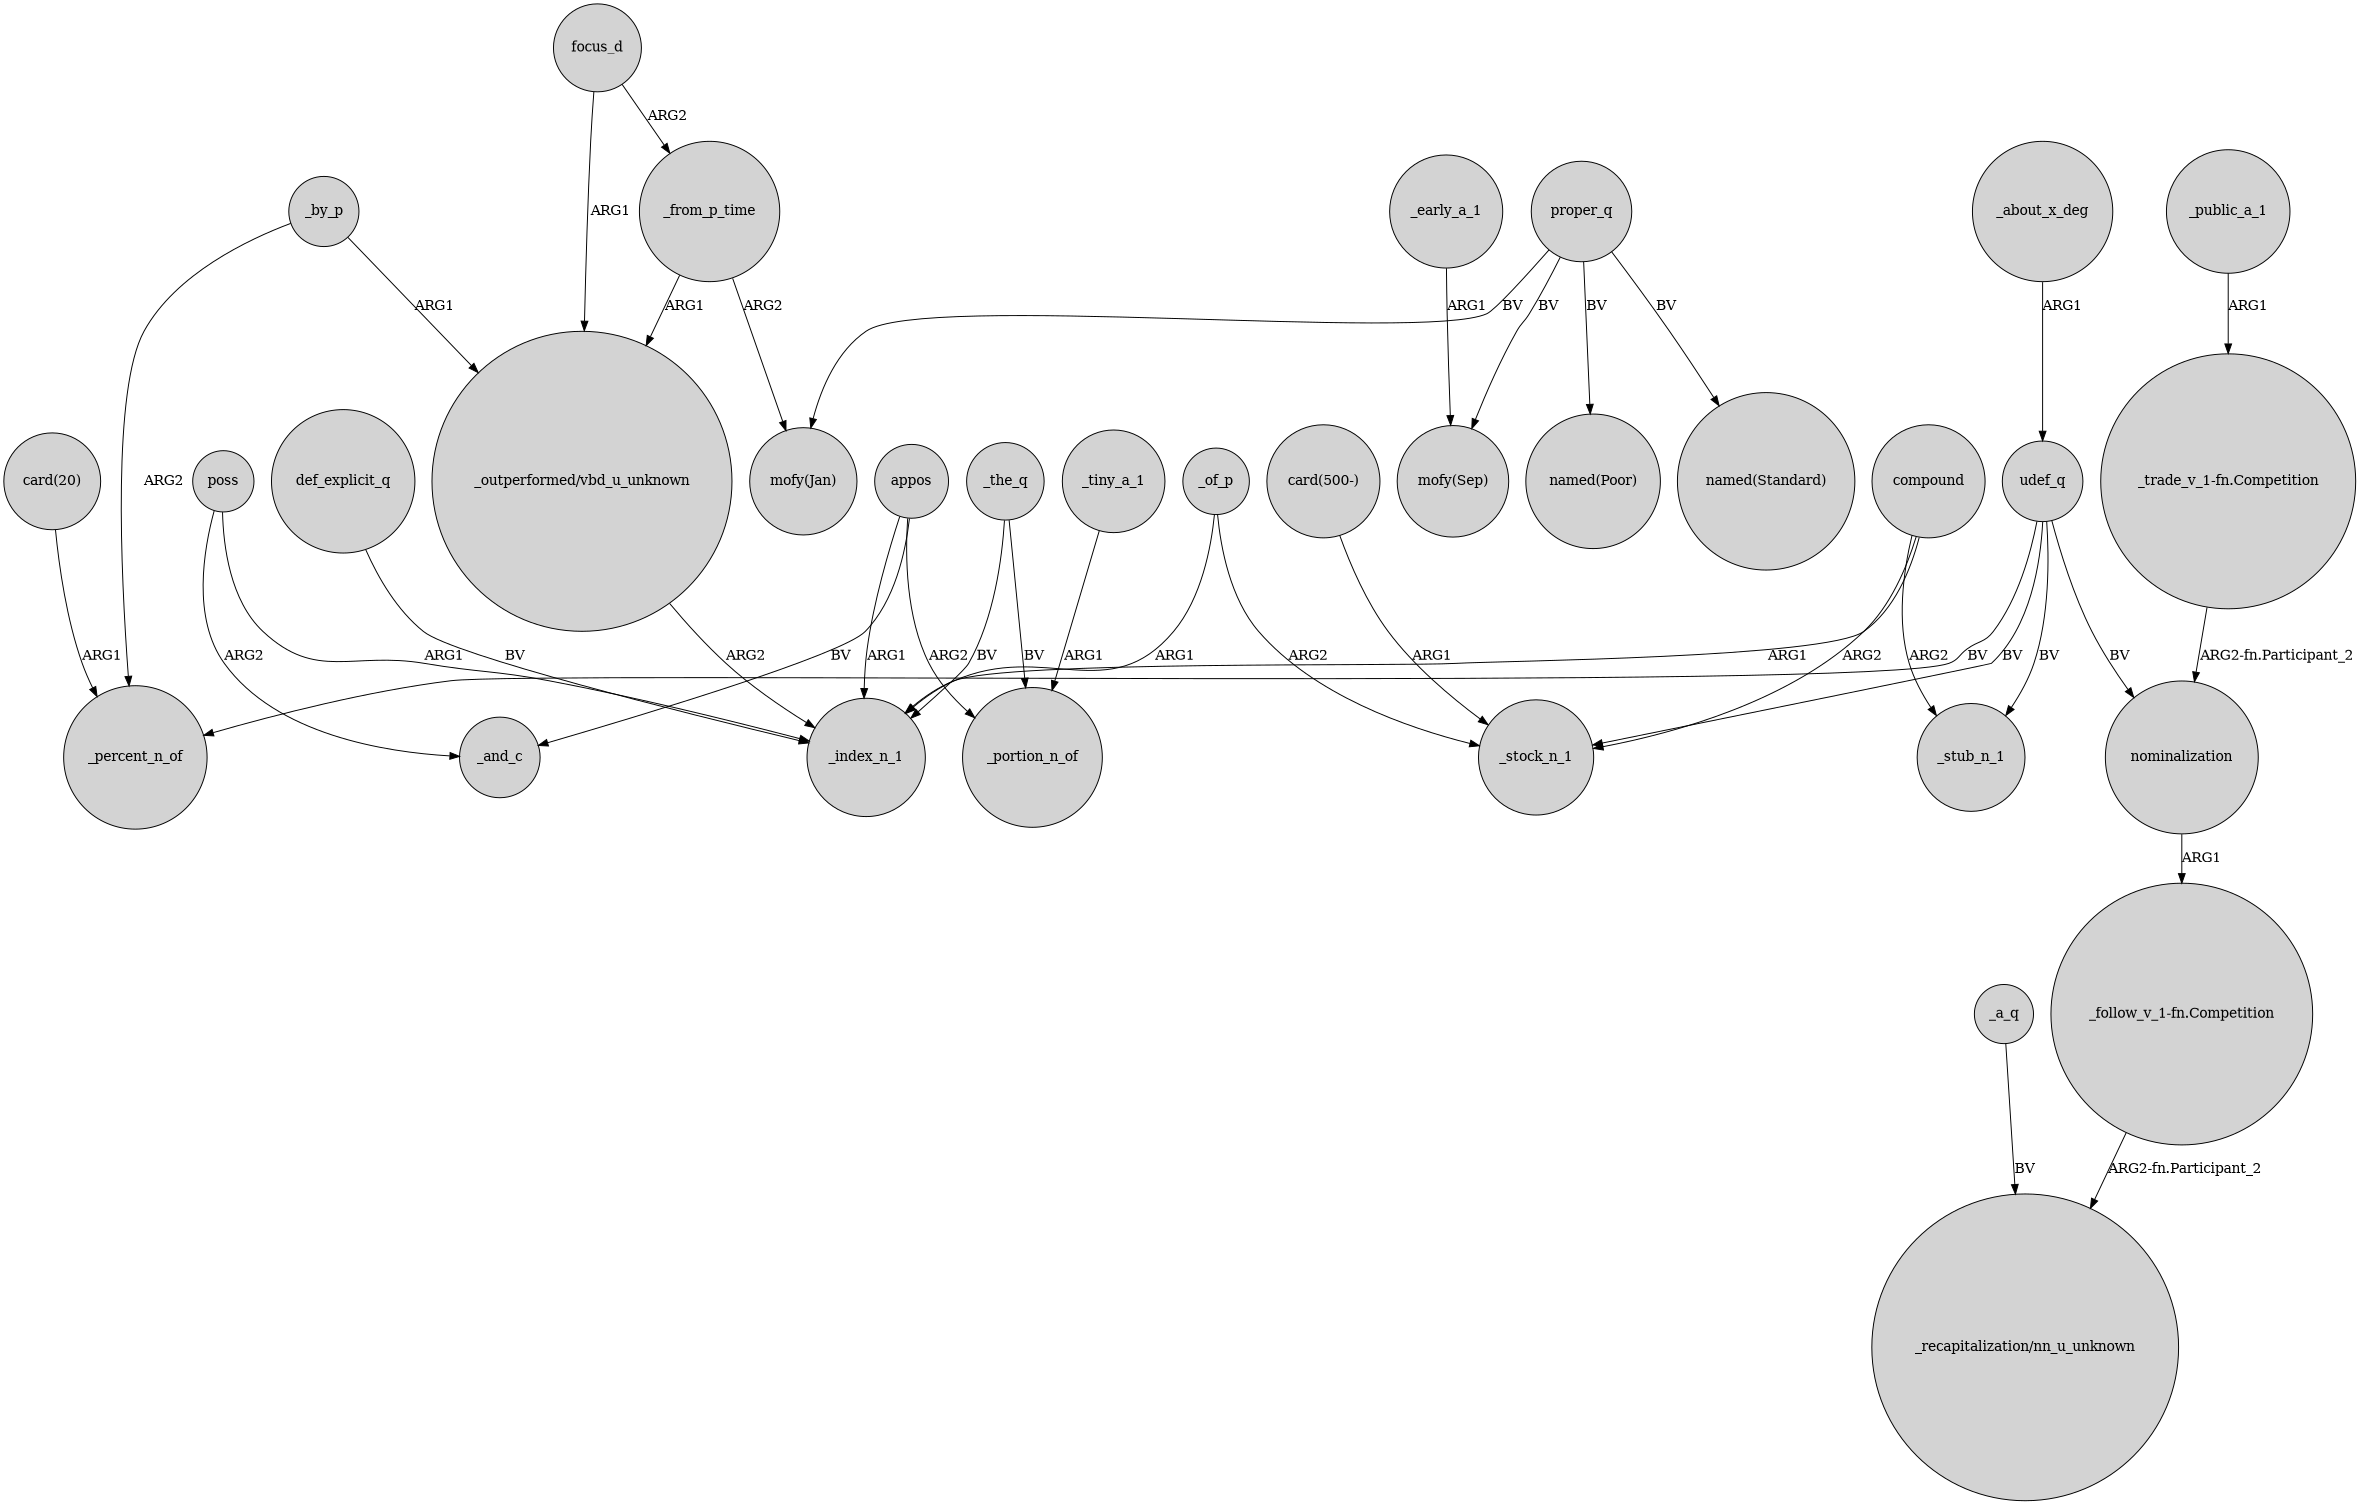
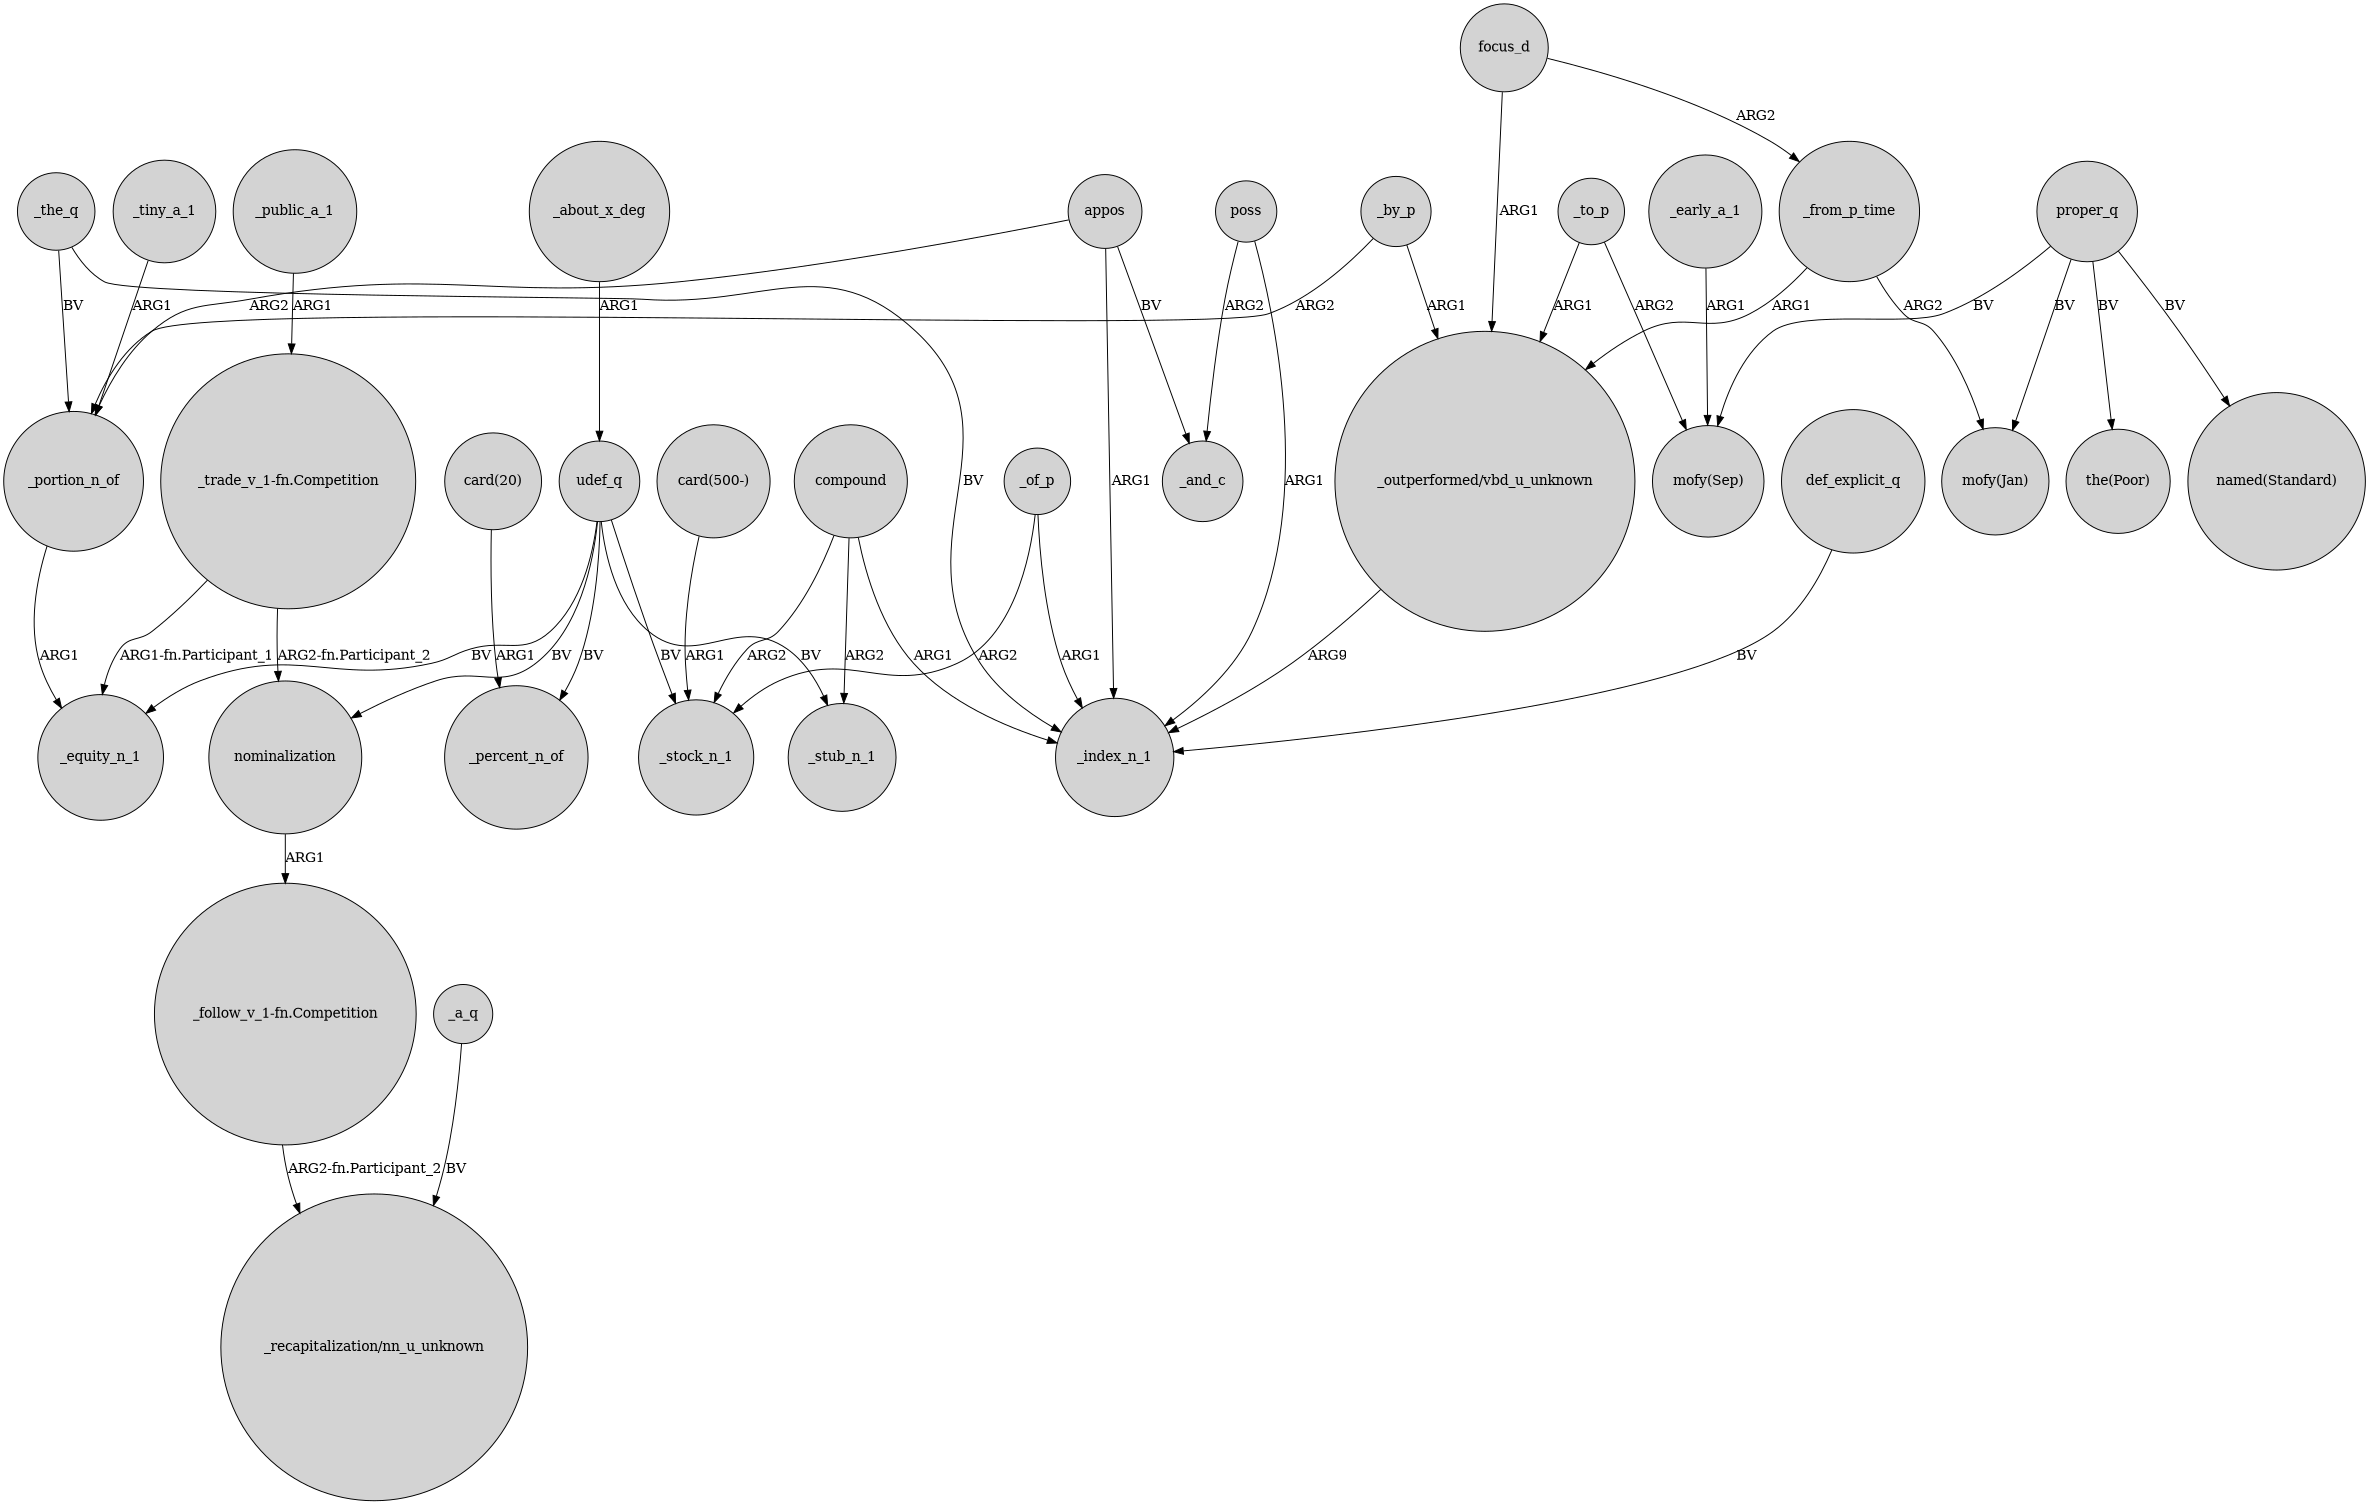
  digraph {
    node [shape=circle style=filled]
    "_follow_v_1-fn.Competition"
    "_recapitalization/nn_u_unknown"
    proper_q
    "mofy(Jan)"
-   "named(Poor)"
+   "named(Poor)" [label="the(Poor)"]
    "mofy(Sep)"
    "named(Standard)"
    def_explicit_q
    _index_n_1
    "card(20)"
    _percent_n_of
    _by_p
    "_outperformed/vbd_u_unknown"
    udef_q
    _stub_n_1
    nominalization
+   _equity_n_1
    _stock_n_1
    poss
    _and_c
    _public_a_1
    "_trade_v_1-fn.Competition"
    _a_q
    _the_q
    _portion_n_of
    _about_x_deg
    _from_p_time
    _tiny_a_1
+   _to_p
    "card(500-)"
    compound
    _early_a_1
    appos
    _of_p
    focus_d
    "_follow_v_1-fn.Competition" -> "_recapitalization/nn_u_unknown" [label="ARG2-fn.Participant_2"]
    proper_q -> "mofy(Jan)" [label=BV]
    proper_q -> "named(Poor)" [label=BV]
    proper_q -> "mofy(Sep)" [label=BV]
    proper_q -> "named(Standard)" [label=BV]
    def_explicit_q -> _index_n_1 [label=BV]
    "card(20)" -> _percent_n_of [label=ARG1]
-   _by_p -> _percent_n_of [label=ARG2]
+   _by_p -> _portion_n_of [label=ARG2]
    _by_p -> "_outperformed/vbd_u_unknown" [label=ARG1]
-   "_outperformed/vbd_u_unknown" -> _index_n_1 [label=ARG2]
+   "_outperformed/vbd_u_unknown" -> _index_n_1 [label=ARG9]
    udef_q -> _percent_n_of [label=BV]
    udef_q -> _stub_n_1 [label=BV]
    udef_q -> nominalization [label=BV]
+   udef_q -> _equity_n_1 [label=BV]
    udef_q -> _stock_n_1 [label=BV]
    nominalization -> "_follow_v_1-fn.Competition" [label=ARG1]
    poss -> _index_n_1 [label=ARG1]
    poss -> _and_c [label=ARG2]
    _public_a_1 -> "_trade_v_1-fn.Competition" [label=ARG1]
    "_trade_v_1-fn.Competition" -> nominalization [label="ARG2-fn.Participant_2"]
+   "_trade_v_1-fn.Competition" -> _equity_n_1 [label="ARG1-fn.Participant_1"]
    _a_q -> "_recapitalization/nn_u_unknown" [label=BV]
    _the_q -> _index_n_1 [label=BV]
    _the_q -> _portion_n_of [label=BV]
+   _portion_n_of -> _equity_n_1 [label=ARG1]
    _about_x_deg -> udef_q [label=ARG1]
    _from_p_time -> "mofy(Jan)" [label=ARG2]
    _from_p_time -> "_outperformed/vbd_u_unknown" [label=ARG1]
    _tiny_a_1 -> _portion_n_of [label=ARG1]
+   _to_p -> "mofy(Sep)" [label=ARG2]
+   _to_p -> "_outperformed/vbd_u_unknown" [label=ARG1]
    "card(500-)" -> _stock_n_1 [label=ARG1]
    compound -> _index_n_1 [label=ARG1]
    compound -> _stub_n_1 [label=ARG2]
    compound -> _stock_n_1 [label=ARG2]
    _early_a_1 -> "mofy(Sep)" [label=ARG1]
    appos -> _index_n_1 [label=ARG1]
    appos -> _and_c [label=BV]
    appos -> _portion_n_of [label=ARG2]
    _of_p -> _index_n_1 [label=ARG1]
    _of_p -> _stock_n_1 [label=ARG2]
    focus_d -> "_outperformed/vbd_u_unknown" [label=ARG1]
    focus_d -> _from_p_time [label=ARG2]
  }
